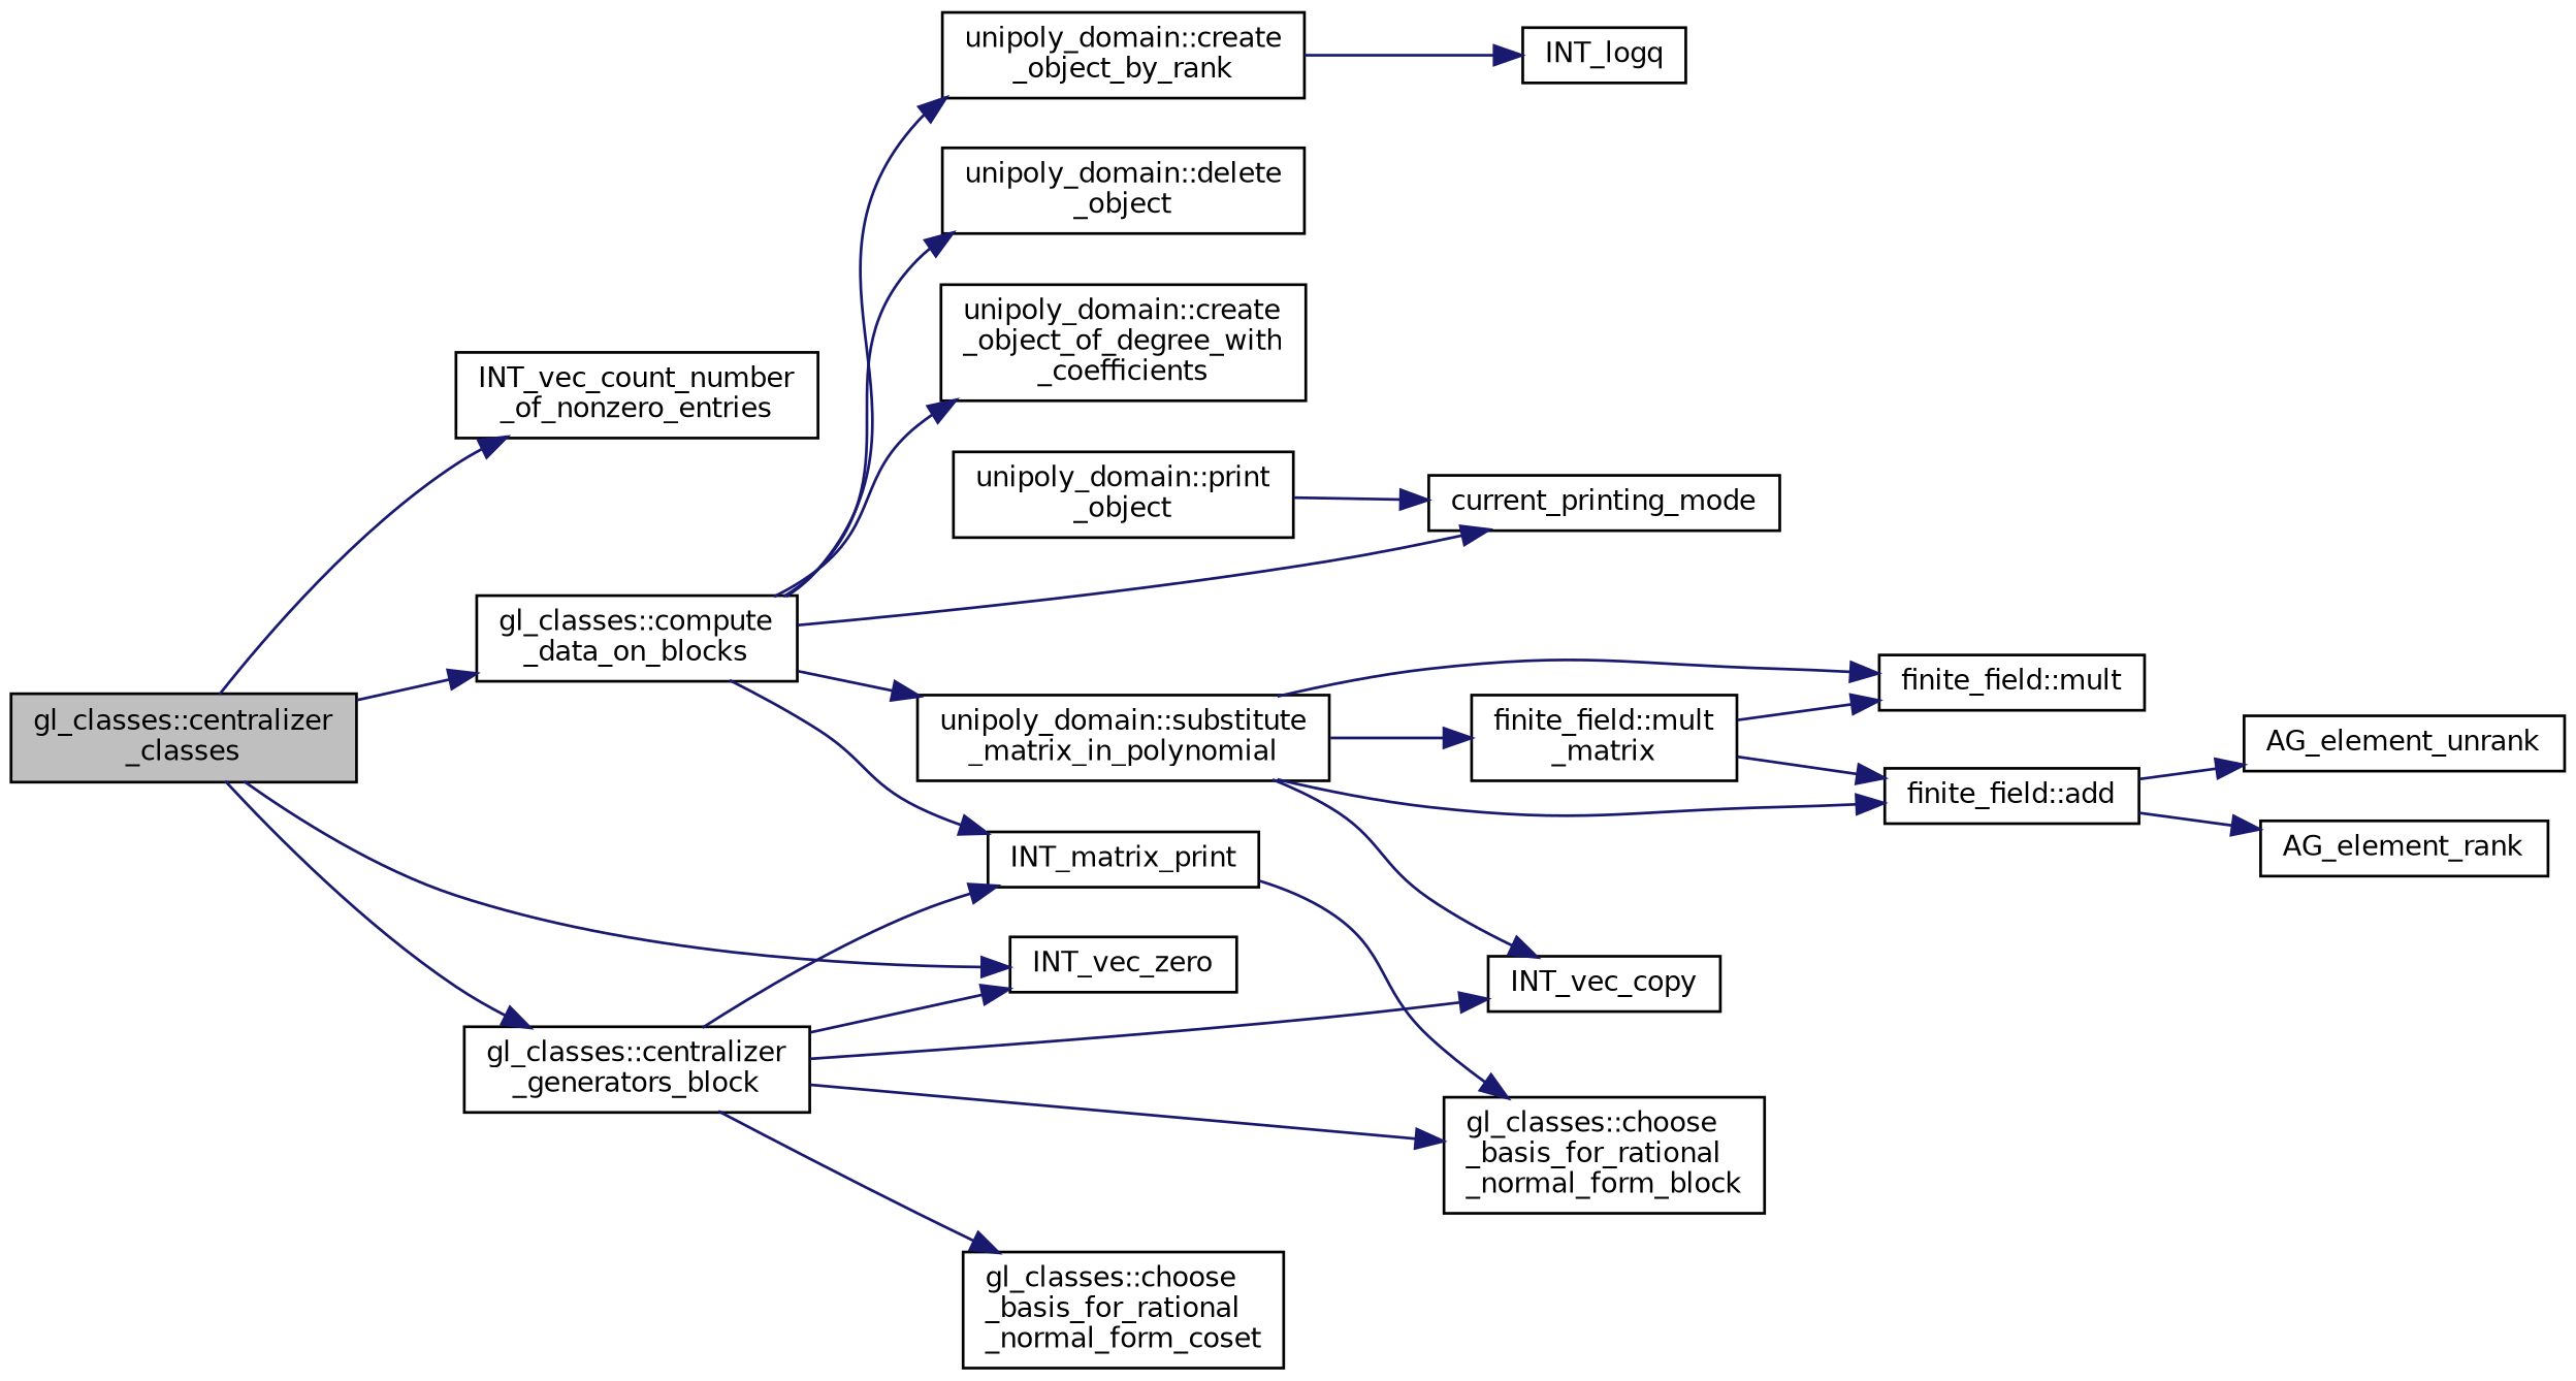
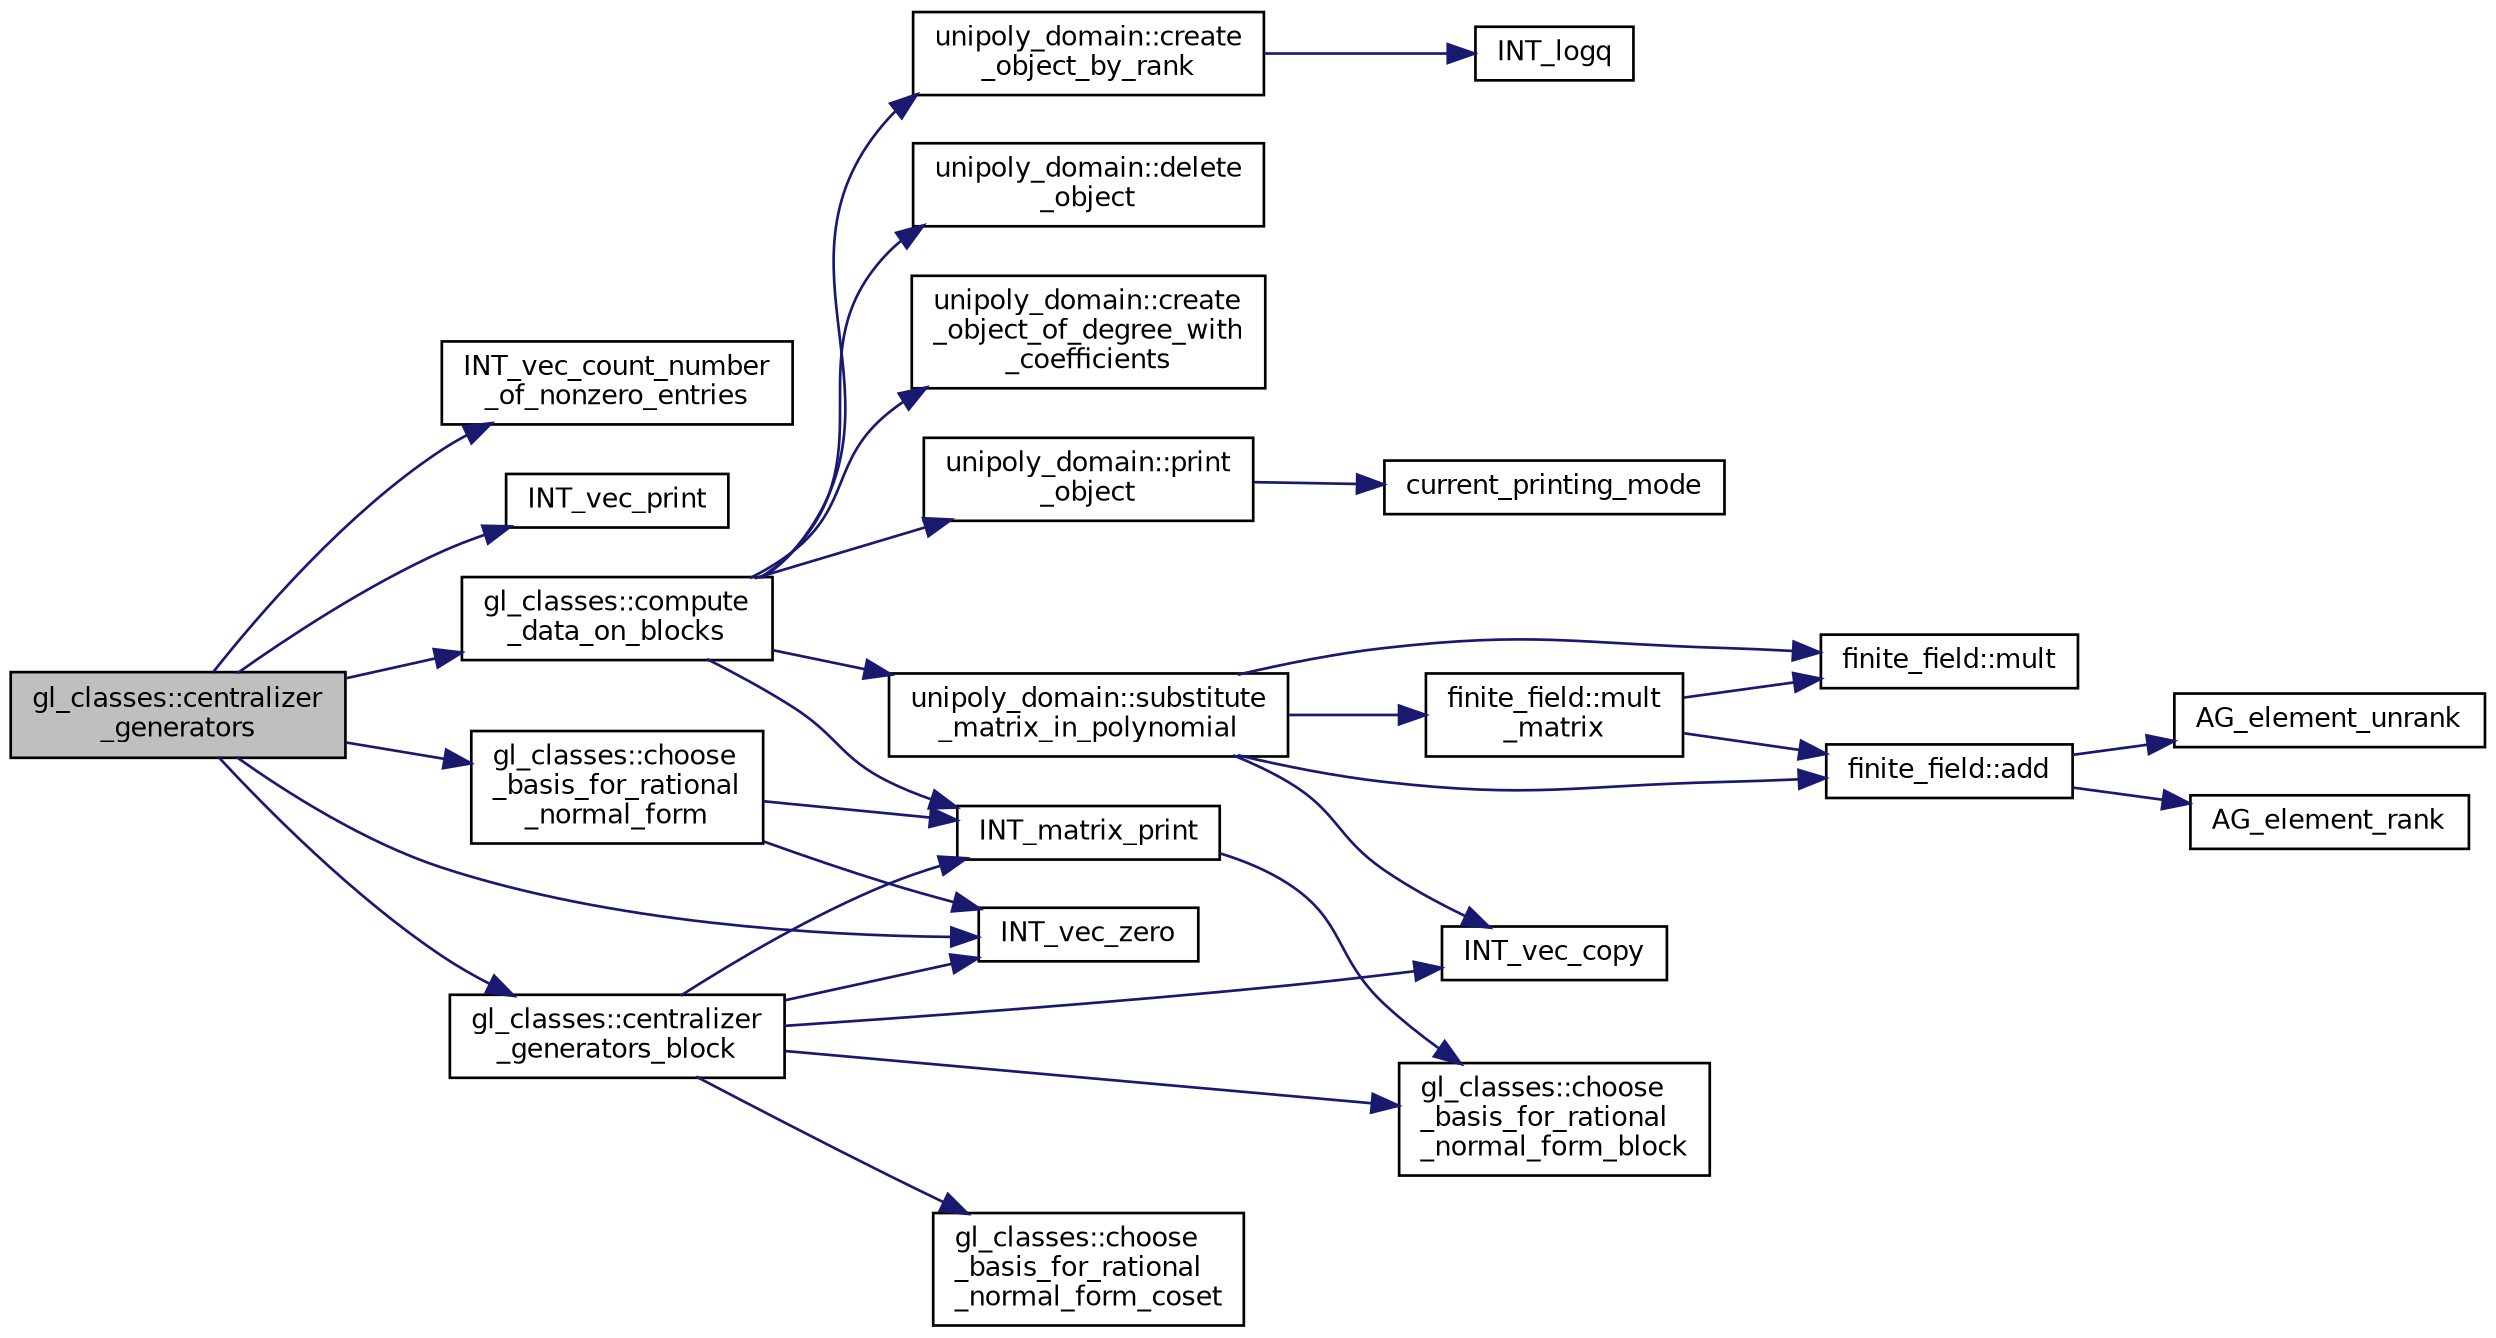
  digraph {
    rankdir=LR
    node [color=black fillcolor=white fontname=Helvetica fontsize=10 shape=record style=filled]
    edge [color=midnightblue fontname=Helvetica fontsize=10 labelfontname=Helvetica labelfontsize=10 style=solid]
-   n1 [fillcolor=grey75 fontcolor=black height=0.2 label="gl_classes::centralizer\l_classes" width=0.4]
+   n1 [fillcolor=grey75 fontcolor=black height=0.2 label="gl_classes::centralizer\l_generators" width=0.4]
    n2 [height=0.2 label="INT_vec_count_number\l_of_nonzero_entries" width=0.4]
+   n3 [height=0.2 label=INT_vec_print width=0.4]
    n4 [height=0.2 label="gl_classes::compute\l_data_on_blocks" width=0.4]
    n5 [height=0.2 label=INT_vec_zero width=0.4]
+   n6 [height=0.2 label="gl_classes::choose\l_basis_for_rational\l_normal_form" width=0.4]
    n7 [height=0.2 label="gl_classes::centralizer\l_generators_block" width=0.4]
    n8 [height=0.2 label="unipoly_domain::create\l_object_by_rank" width=0.4]
    n9 [height=0.2 label="unipoly_domain::delete\l_object" width=0.4]
    n10 [height=0.2 label="unipoly_domain::create\l_object_of_degree_with\l_coefficients" width=0.4]
    n11 [height=0.2 label="unipoly_domain::print\l_object" width=0.4]
    n12 [height=0.2 label="unipoly_domain::substitute\l_matrix_in_polynomial" width=0.4]
    n13 [height=0.2 label=INT_matrix_print width=0.4]
    n14 [height=0.2 label=INT_vec_copy width=0.4]
    n15 [height=0.2 label="gl_classes::choose\l_basis_for_rational\l_normal_form_block" width=0.4]
    n16 [height=0.2 label="gl_classes::choose\l_basis_for_rational\l_normal_form_coset" width=0.4]
    n17 [height=0.2 label=INT_logq width=0.4]
    n18 [height=0.2 label=current_printing_mode width=0.4]
    n19 [height=0.2 label="finite_field::mult" width=0.4]
    n20 [height=0.2 label="finite_field::add" width=0.4]
    n21 [height=0.2 label="finite_field::mult\l_matrix" width=0.4]
    n22 [height=0.2 label=AG_element_unrank width=0.4]
    n23 [height=0.2 label=AG_element_rank width=0.4]
    n1 -> n2
+   n1 -> n3
    n1 -> n4
    n1 -> n5
+   n1 -> n6
    n1 -> n7
    n4 -> n8
    n4 -> n9
    n4 -> n10
-   n4 -> n18
+   n4 -> n11
    n4 -> n12
    n4 -> n13
+   n6 -> n5
+   n6 -> n13
    n7 -> n5
    n7 -> n13
    n7 -> n14
    n7 -> n15
    n7 -> n16
    n8 -> n17
    n11 -> n18
    n12 -> n14
    n12 -> n19
    n12 -> n20
    n12 -> n21
    n13 -> n15
    n20 -> n22
    n20 -> n23
    n21 -> n19
    n21 -> n20
  }
